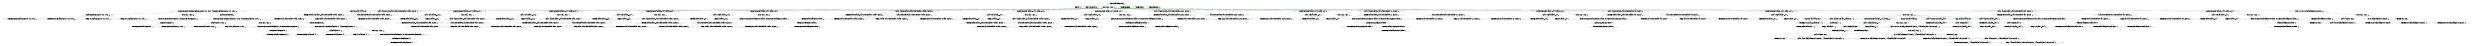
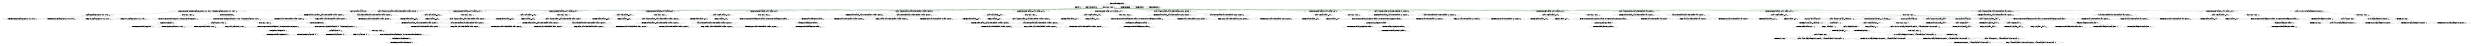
  digraph {
    edge [color=darkgreen]
    n1 [label=<(METHOD,createSimpleExpression)<SUB>55</SUB>>]
    n2 [label=<(PARAM,this)<SUB>55</SUB>>]
    n3 [label=<(PARAM,String expression)<SUB>55</SUB>>]
    n4 [label=<(BLOCK,&lt;empty&gt;,&lt;empty&gt;)<SUB>55</SUB>>]
    n5 [label=<(MODIFIER,PROTECTED)>]
    n6 [label=<(MODIFIER,VIRTUAL)>]
    n7 [label=<(METHOD_RETURN,ANY)<SUB>55</SUB>>]
    n8 [label=<(CONTROL_STRUCTURE,if (ObjectHelper.isEqualToAny(expression, &quot;body&quot;, &quot;in.body&quot;)),if (ObjectHelper.isEqualToAny(expression, &quot;body&quot;, &quot;in.body&quot;)))<SUB>56</SUB>>]
    n9 [label=<(LOCAL,String remainder: java.lang.String)>]
    n10 [label=<(&lt;operator&gt;.assignment,String remainder = ifStartsWithReturnRemainder(&quot;in.header.&quot;, expression))<SUB>65</SUB>>]
    n11 [label=<(CONTROL_STRUCTURE,if (remainder == null),if (remainder == null))<SUB>66</SUB>>]
    n12 [label=<(CONTROL_STRUCTURE,if (remainder == null),if (remainder == null))<SUB>69</SUB>>]
    n13 [label=<(CONTROL_STRUCTURE,if (remainder == null),if (remainder == null))<SUB>72</SUB>>]
    n14 [label=<(CONTROL_STRUCTURE,if (remainder != null),if (remainder != null))<SUB>75</SUB>>]
    n15 [label=<(&lt;operator&gt;.assignment,remainder = ifStartsWithReturnRemainder(&quot;out.header.&quot;, expression))<SUB>80</SUB>>]
    n16 [label=<(CONTROL_STRUCTURE,if (remainder == null),if (remainder == null))<SUB>81</SUB>>]
    n17 [label=<(CONTROL_STRUCTURE,if (remainder != null),if (remainder != null))<SUB>84</SUB>>]
    n18 [label=<(&lt;operator&gt;.assignment,remainder = ifStartsWithReturnRemainder(&quot;property.&quot;, expression))<SUB>89</SUB>>]
    n19 [label=<(CONTROL_STRUCTURE,if (remainder != null),if (remainder != null))<SUB>90</SUB>>]
    n20 [label=<(&lt;operator&gt;.assignment,remainder = ifStartsWithReturnRemainder(&quot;sys.&quot;, expression))<SUB>95</SUB>>]
    n21 [label=<(CONTROL_STRUCTURE,if (remainder != null),if (remainder != null))<SUB>96</SUB>>]
    n22 [label=<(&lt;operator&gt;.assignment,remainder = ifStartsWithReturnRemainder(&quot;date:&quot;, expression))<SUB>101</SUB>>]
    n23 [label=<(CONTROL_STRUCTURE,if (remainder != null),if (remainder != null))<SUB>102</SUB>>]
    n24 [label=<(&lt;operator&gt;.assignment,remainder = ifStartsWithReturnRemainder(&quot;bean:&quot;, expression))<SUB>113</SUB>>]
    n25 [label=<(CONTROL_STRUCTURE,if (remainder != null),if (remainder != null))<SUB>114</SUB>>]
    n26 [label=<(&lt;operator&gt;.throw,throw new IllegalSyntaxException(this, expression);)<SUB>118</SUB>>]
    n27 [label=<(isEqualToAny,isEqualToAny(expression, &quot;body&quot;, &quot;in.body&quot;))<SUB>56</SUB>>]
    n28 [label=<(BLOCK,&lt;empty&gt;,&lt;empty&gt;)<SUB>56</SUB>>]
    n29 [label=<(CONTROL_STRUCTURE,else,else)<SUB>58</SUB>>]
    n30 [label=<(IDENTIFIER,remainder,String remainder = ifStartsWithReturnRemainder(&quot;in.header.&quot;, expression))<SUB>65</SUB>>]
    n31 [label=<(ifStartsWithReturnRemainder,ifStartsWithReturnRemainder(&quot;in.header.&quot;, expression))<SUB>65</SUB>>]
    n32 [label=<(&lt;operator&gt;.equals,remainder == null)<SUB>66</SUB>>]
    n33 [label=<(BLOCK,&lt;empty&gt;,&lt;empty&gt;)<SUB>66</SUB>>]
    n34 [label=<(&lt;operator&gt;.equals,remainder == null)<SUB>69</SUB>>]
    n35 [label=<(BLOCK,&lt;empty&gt;,&lt;empty&gt;)<SUB>69</SUB>>]
    n36 [label=<(&lt;operator&gt;.equals,remainder == null)<SUB>72</SUB>>]
    n37 [label=<(BLOCK,&lt;empty&gt;,&lt;empty&gt;)<SUB>72</SUB>>]
    n38 [label=<(&lt;operator&gt;.notEquals,remainder != null)<SUB>75</SUB>>]
    n39 [label=<(BLOCK,&lt;empty&gt;,&lt;empty&gt;)<SUB>75</SUB>>]
    n40 [label=<(IDENTIFIER,remainder,remainder = ifStartsWithReturnRemainder(&quot;out.header.&quot;, expression))<SUB>80</SUB>>]
    n41 [label=<(ifStartsWithReturnRemainder,ifStartsWithReturnRemainder(&quot;out.header.&quot;, expression))<SUB>80</SUB>>]
    n42 [label=<(&lt;operator&gt;.equals,remainder == null)<SUB>81</SUB>>]
    n43 [label=<(BLOCK,&lt;empty&gt;,&lt;empty&gt;)<SUB>81</SUB>>]
    n44 [label=<(&lt;operator&gt;.notEquals,remainder != null)<SUB>84</SUB>>]
    n45 [label=<(BLOCK,&lt;empty&gt;,&lt;empty&gt;)<SUB>84</SUB>>]
    n46 [label=<(IDENTIFIER,remainder,remainder = ifStartsWithReturnRemainder(&quot;property.&quot;, expression))<SUB>89</SUB>>]
    n47 [label=<(ifStartsWithReturnRemainder,ifStartsWithReturnRemainder(&quot;property.&quot;, expression))<SUB>89</SUB>>]
    n48 [label=<(&lt;operator&gt;.notEquals,remainder != null)<SUB>90</SUB>>]
    n49 [label=<(BLOCK,&lt;empty&gt;,&lt;empty&gt;)<SUB>90</SUB>>]
    n50 [label=<(IDENTIFIER,remainder,remainder = ifStartsWithReturnRemainder(&quot;sys.&quot;, expression))<SUB>95</SUB>>]
    n51 [label=<(ifStartsWithReturnRemainder,ifStartsWithReturnRemainder(&quot;sys.&quot;, expression))<SUB>95</SUB>>]
    n52 [label=<(&lt;operator&gt;.notEquals,remainder != null)<SUB>96</SUB>>]
    n53 [label=<(BLOCK,&lt;empty&gt;,&lt;empty&gt;)<SUB>96</SUB>>]
    n54 [label=<(IDENTIFIER,remainder,remainder = ifStartsWithReturnRemainder(&quot;date:&quot;, expression))<SUB>101</SUB>>]
    n55 [label=<(ifStartsWithReturnRemainder,ifStartsWithReturnRemainder(&quot;date:&quot;, expression))<SUB>101</SUB>>]
    n56 [label=<(&lt;operator&gt;.notEquals,remainder != null)<SUB>102</SUB>>]
    n57 [label=<(BLOCK,&lt;empty&gt;,&lt;empty&gt;)<SUB>102</SUB>>]
    n58 [label=<(IDENTIFIER,remainder,remainder = ifStartsWithReturnRemainder(&quot;bean:&quot;, expression))<SUB>113</SUB>>]
    n59 [label=<(ifStartsWithReturnRemainder,ifStartsWithReturnRemainder(&quot;bean:&quot;, expression))<SUB>113</SUB>>]
    n60 [label=<(&lt;operator&gt;.notEquals,remainder != null)<SUB>114</SUB>>]
    n61 [label=<(BLOCK,&lt;empty&gt;,&lt;empty&gt;)<SUB>114</SUB>>]
    n62 [label=<(BLOCK,&lt;empty&gt;,&lt;empty&gt;)<SUB>118</SUB>>]
    n63 [label=<(IDENTIFIER,ObjectHelper,isEqualToAny(expression, &quot;body&quot;, &quot;in.body&quot;))<SUB>56</SUB>>]
    n64 [label=<(IDENTIFIER,expression,isEqualToAny(expression, &quot;body&quot;, &quot;in.body&quot;))<SUB>56</SUB>>]
    n65 [label=<(LITERAL,&quot;body&quot;,isEqualToAny(expression, &quot;body&quot;, &quot;in.body&quot;))<SUB>56</SUB>>]
    n66 [label=<(LITERAL,&quot;in.body&quot;,isEqualToAny(expression, &quot;body&quot;, &quot;in.body&quot;))<SUB>56</SUB>>]
    n67 [label=<(RETURN,return ExpressionBuilder.bodyExpression();,return ExpressionBuilder.bodyExpression();)<SUB>57</SUB>>]
    n68 [label=<(CONTROL_STRUCTURE,if (ObjectHelper.equal(expression, &quot;out.body&quot;)),if (ObjectHelper.equal(expression, &quot;out.body&quot;)))<SUB>58</SUB>>]
    n69 [label=<(bodyExpression,bodyExpression())<SUB>57</SUB>>]
    n70 [label=<(IDENTIFIER,ExpressionBuilder,bodyExpression())<SUB>57</SUB>>]
    n71 [label=<(equal,equal(expression, &quot;out.body&quot;))<SUB>58</SUB>>]
    n72 [label=<(BLOCK,&lt;empty&gt;,&lt;empty&gt;)<SUB>58</SUB>>]
    n73 [label=<(CONTROL_STRUCTURE,else,else)<SUB>60</SUB>>]
    n74 [label=<(IDENTIFIER,ObjectHelper,equal(expression, &quot;out.body&quot;))<SUB>58</SUB>>]
    n75 [label=<(IDENTIFIER,expression,equal(expression, &quot;out.body&quot;))<SUB>58</SUB>>]
    n76 [label=<(LITERAL,&quot;out.body&quot;,equal(expression, &quot;out.body&quot;))<SUB>58</SUB>>]
    n77 [label=<(RETURN,return ExpressionBuilder.outBodyExpression();,return ExpressionBuilder.outBodyExpression();)<SUB>59</SUB>>]
    n78 [label=<(CONTROL_STRUCTURE,if (ObjectHelper.equal(expression, &quot;id&quot;)),if (ObjectHelper.equal(expression, &quot;id&quot;)))<SUB>60</SUB>>]
    n79 [label=<(outBodyExpression,outBodyExpression())<SUB>59</SUB>>]
    n80 [label=<(IDENTIFIER,ExpressionBuilder,outBodyExpression())<SUB>59</SUB>>]
    n81 [label=<(equal,equal(expression, &quot;id&quot;))<SUB>60</SUB>>]
    n82 [label=<(BLOCK,&lt;empty&gt;,&lt;empty&gt;)<SUB>60</SUB>>]
    n83 [label=<(IDENTIFIER,ObjectHelper,equal(expression, &quot;id&quot;))<SUB>60</SUB>>]
    n84 [label=<(IDENTIFIER,expression,equal(expression, &quot;id&quot;))<SUB>60</SUB>>]
    n85 [label=<(LITERAL,&quot;id&quot;,equal(expression, &quot;id&quot;))<SUB>60</SUB>>]
    n86 [label=<(RETURN,return ExpressionBuilder.messageIdExpression();,return ExpressionBuilder.messageIdExpression();)<SUB>61</SUB>>]
    n87 [label=<(messageIdExpression,messageIdExpression())<SUB>61</SUB>>]
    n88 [label=<(IDENTIFIER,ExpressionBuilder,messageIdExpression())<SUB>61</SUB>>]
    n89 [label=<(IDENTIFIER,this,ifStartsWithReturnRemainder(&quot;in.header.&quot;, expression))<SUB>65</SUB>>]
    n90 [label=<(LITERAL,&quot;in.header.&quot;,ifStartsWithReturnRemainder(&quot;in.header.&quot;, expression))<SUB>65</SUB>>]
    n91 [label=<(IDENTIFIER,expression,ifStartsWithReturnRemainder(&quot;in.header.&quot;, expression))<SUB>65</SUB>>]
    n92 [label=<(IDENTIFIER,remainder,remainder == null)<SUB>66</SUB>>]
    n93 [label=<(LITERAL,null,remainder == null)<SUB>66</SUB>>]
    n94 [label=<(&lt;operator&gt;.assignment,remainder = ifStartsWithReturnRemainder(&quot;header.&quot;, expression))<SUB>67</SUB>>]
    n95 [label=<(IDENTIFIER,remainder,remainder = ifStartsWithReturnRemainder(&quot;header.&quot;, expression))<SUB>67</SUB>>]
    n96 [label=<(ifStartsWithReturnRemainder,ifStartsWithReturnRemainder(&quot;header.&quot;, expression))<SUB>67</SUB>>]
    n97 [label=<(IDENTIFIER,this,ifStartsWithReturnRemainder(&quot;header.&quot;, expression))<SUB>67</SUB>>]
    n98 [label=<(LITERAL,&quot;header.&quot;,ifStartsWithReturnRemainder(&quot;header.&quot;, expression))<SUB>67</SUB>>]
    n99 [label=<(IDENTIFIER,expression,ifStartsWithReturnRemainder(&quot;header.&quot;, expression))<SUB>67</SUB>>]
    n100 [label=<(IDENTIFIER,remainder,remainder == null)<SUB>69</SUB>>]
    n101 [label=<(LITERAL,null,remainder == null)<SUB>69</SUB>>]
    n102 [label=<(&lt;operator&gt;.assignment,remainder = ifStartsWithReturnRemainder(&quot;headers.&quot;, expression))<SUB>70</SUB>>]
    n103 [label=<(IDENTIFIER,remainder,remainder = ifStartsWithReturnRemainder(&quot;headers.&quot;, expression))<SUB>70</SUB>>]
    n104 [label=<(ifStartsWithReturnRemainder,ifStartsWithReturnRemainder(&quot;headers.&quot;, expression))<SUB>70</SUB>>]
    n105 [label=<(IDENTIFIER,this,ifStartsWithReturnRemainder(&quot;headers.&quot;, expression))<SUB>70</SUB>>]
    n106 [label=<(LITERAL,&quot;headers.&quot;,ifStartsWithReturnRemainder(&quot;headers.&quot;, expression))<SUB>70</SUB>>]
    n107 [label=<(IDENTIFIER,expression,ifStartsWithReturnRemainder(&quot;headers.&quot;, expression))<SUB>70</SUB>>]
    n108 [label=<(IDENTIFIER,remainder,remainder == null)<SUB>72</SUB>>]
    n109 [label=<(LITERAL,null,remainder == null)<SUB>72</SUB>>]
    n110 [label=<(&lt;operator&gt;.assignment,remainder = ifStartsWithReturnRemainder(&quot;in.headers.&quot;, expression))<SUB>73</SUB>>]
    n111 [label=<(IDENTIFIER,remainder,remainder = ifStartsWithReturnRemainder(&quot;in.headers.&quot;, expression))<SUB>73</SUB>>]
    n112 [label=<(ifStartsWithReturnRemainder,ifStartsWithReturnRemainder(&quot;in.headers.&quot;, expression))<SUB>73</SUB>>]
    n113 [label=<(IDENTIFIER,this,ifStartsWithReturnRemainder(&quot;in.headers.&quot;, expression))<SUB>73</SUB>>]
    n114 [label=<(LITERAL,&quot;in.headers.&quot;,ifStartsWithReturnRemainder(&quot;in.headers.&quot;, expression))<SUB>73</SUB>>]
    n115 [label=<(IDENTIFIER,expression,ifStartsWithReturnRemainder(&quot;in.headers.&quot;, expression))<SUB>73</SUB>>]
    n116 [label=<(IDENTIFIER,remainder,remainder != null)<SUB>75</SUB>>]
    n117 [label=<(LITERAL,null,remainder != null)<SUB>75</SUB>>]
    n118 [label=<(RETURN,return ExpressionBuilder.headerExpression(remainder);,return ExpressionBuilder.headerExpression(remainder);)<SUB>76</SUB>>]
    n119 [label=<(headerExpression,headerExpression(remainder))<SUB>76</SUB>>]
    n120 [label=<(IDENTIFIER,ExpressionBuilder,headerExpression(remainder))<SUB>76</SUB>>]
    n121 [label=<(IDENTIFIER,remainder,headerExpression(remainder))<SUB>76</SUB>>]
    n122 [label=<(IDENTIFIER,this,ifStartsWithReturnRemainder(&quot;out.header.&quot;, expression))<SUB>80</SUB>>]
    n123 [label=<(LITERAL,&quot;out.header.&quot;,ifStartsWithReturnRemainder(&quot;out.header.&quot;, expression))<SUB>80</SUB>>]
    n124 [label=<(IDENTIFIER,expression,ifStartsWithReturnRemainder(&quot;out.header.&quot;, expression))<SUB>80</SUB>>]
    n125 [label=<(IDENTIFIER,remainder,remainder == null)<SUB>81</SUB>>]
    n126 [label=<(LITERAL,null,remainder == null)<SUB>81</SUB>>]
    n127 [label=<(&lt;operator&gt;.assignment,remainder = ifStartsWithReturnRemainder(&quot;out.headers.&quot;, expression))<SUB>82</SUB>>]
    n128 [label=<(IDENTIFIER,remainder,remainder = ifStartsWithReturnRemainder(&quot;out.headers.&quot;, expression))<SUB>82</SUB>>]
    n129 [label=<(ifStartsWithReturnRemainder,ifStartsWithReturnRemainder(&quot;out.headers.&quot;, expression))<SUB>82</SUB>>]
    n130 [label=<(IDENTIFIER,this,ifStartsWithReturnRemainder(&quot;out.headers.&quot;, expression))<SUB>82</SUB>>]
    n131 [label=<(LITERAL,&quot;out.headers.&quot;,ifStartsWithReturnRemainder(&quot;out.headers.&quot;, expression))<SUB>82</SUB>>]
    n132 [label=<(IDENTIFIER,expression,ifStartsWithReturnRemainder(&quot;out.headers.&quot;, expression))<SUB>82</SUB>>]
    n133 [label=<(IDENTIFIER,remainder,remainder != null)<SUB>84</SUB>>]
    n134 [label=<(LITERAL,null,remainder != null)<SUB>84</SUB>>]
    n135 [label=<(RETURN,return ExpressionBuilder.outHeaderExpression(remainder);,return ExpressionBuilder.outHeaderExpression(remainder);)<SUB>85</SUB>>]
    n136 [label=<(outHeaderExpression,outHeaderExpression(remainder))<SUB>85</SUB>>]
    n137 [label=<(IDENTIFIER,ExpressionBuilder,outHeaderExpression(remainder))<SUB>85</SUB>>]
-   n138 [label=<(IDENTIFIER,remainder,outHeaderExpression(remainder))<SUB>85</SUB>>]
    n139 [label=<(IDENTIFIER,this,ifStartsWithReturnRemainder(&quot;property.&quot;, expression))<SUB>89</SUB>>]
    n140 [label=<(LITERAL,&quot;property.&quot;,ifStartsWithReturnRemainder(&quot;property.&quot;, expression))<SUB>89</SUB>>]
    n141 [label=<(IDENTIFIER,expression,ifStartsWithReturnRemainder(&quot;property.&quot;, expression))<SUB>89</SUB>>]
    n142 [label=<(IDENTIFIER,remainder,remainder != null)<SUB>90</SUB>>]
    n143 [label=<(LITERAL,null,remainder != null)<SUB>90</SUB>>]
    n144 [label=<(RETURN,return ExpressionBuilder.propertyExpression(remainder);,return ExpressionBuilder.propertyExpression(remainder);)<SUB>91</SUB>>]
    n145 [label=<(propertyExpression,propertyExpression(remainder))<SUB>91</SUB>>]
    n146 [label=<(IDENTIFIER,ExpressionBuilder,propertyExpression(remainder))<SUB>91</SUB>>]
    n147 [label=<(IDENTIFIER,remainder,propertyExpression(remainder))<SUB>91</SUB>>]
    n148 [label=<(IDENTIFIER,ExpressionBuilder,systemProperty(remainder))<SUB>97</SUB>>]
    n149 [label=<(IDENTIFIER,this,ifStartsWithReturnRemainder(&quot;sys.&quot;, expression))<SUB>95</SUB>>]
    n150 [label=<(LITERAL,&quot;sys.&quot;,ifStartsWithReturnRemainder(&quot;sys.&quot;, expression))<SUB>95</SUB>>]
    n151 [label=<(IDENTIFIER,expression,ifStartsWithReturnRemainder(&quot;sys.&quot;, expression))<SUB>95</SUB>>]
    n152 [label=<(IDENTIFIER,remainder,remainder != null)<SUB>96</SUB>>]
    n153 [label=<(LITERAL,null,remainder != null)<SUB>96</SUB>>]
    n154 [label=<(RETURN,return ExpressionBuilder.systemProperty(remainder);,return ExpressionBuilder.systemProperty(remainder);)<SUB>97</SUB>>]
    n155 [label=<(systemProperty,systemProperty(remainder))<SUB>97</SUB>>]
    n156 [label=<(IDENTIFIER,remainder,systemProperty(remainder))<SUB>97</SUB>>]
    n157 [label=<(IDENTIFIER,this,ifStartsWithReturnRemainder(&quot;date:&quot;, expression))<SUB>101</SUB>>]
    n158 [label=<(LITERAL,&quot;date:&quot;,ifStartsWithReturnRemainder(&quot;date:&quot;, expression))<SUB>101</SUB>>]
    n159 [label=<(IDENTIFIER,expression,ifStartsWithReturnRemainder(&quot;date:&quot;, expression))<SUB>101</SUB>>]
    n160 [label=<(IDENTIFIER,remainder,remainder != null)<SUB>102</SUB>>]
    n161 [label=<(LITERAL,null,remainder != null)<SUB>102</SUB>>]
    n162 [label=<(LOCAL,String[] parts: java.lang.String[])>]
    n163 [label=<(&lt;operator&gt;.assignment,String[] parts = remainder.split(&quot;:&quot;))<SUB>103</SUB>>]
    n164 [label=<(CONTROL_STRUCTURE,if (parts.length != 2),if (parts.length != 2))<SUB>104</SUB>>]
    n165 [label=<(LOCAL,String command: java.lang.String)>]
    n166 [label=<(&lt;operator&gt;.assignment,String command = parts[0])<SUB>107</SUB>>]
    n167 [label=<(LOCAL,String pattern: java.lang.String)>]
    n168 [label=<(&lt;operator&gt;.assignment,String pattern = parts[1])<SUB>108</SUB>>]
    n169 [label=<(RETURN,return ExpressionBuilder.dateExpression(command, pattern);,return ExpressionBuilder.dateExpression(command, pattern);)<SUB>109</SUB>>]
    n170 [label=<(IDENTIFIER,parts,String[] parts = remainder.split(&quot;:&quot;))<SUB>103</SUB>>]
    n171 [label=<(split,remainder.split(&quot;:&quot;))<SUB>103</SUB>>]
    n172 [label=<(&lt;operator&gt;.notEquals,parts.length != 2)<SUB>104</SUB>>]
    n173 [label=<(BLOCK,&lt;empty&gt;,&lt;empty&gt;)<SUB>104</SUB>>]
    n174 [label=<(IDENTIFIER,command,String command = parts[0])<SUB>107</SUB>>]
    n175 [label=<(&lt;operator&gt;.indexAccess,parts[0])<SUB>107</SUB>>]
    n176 [label=<(IDENTIFIER,pattern,String pattern = parts[1])<SUB>108</SUB>>]
    n177 [label=<(&lt;operator&gt;.indexAccess,parts[1])<SUB>108</SUB>>]
    n178 [label=<(dateExpression,dateExpression(command, pattern))<SUB>109</SUB>>]
    n179 [label=<(IDENTIFIER,remainder,remainder.split(&quot;:&quot;))<SUB>103</SUB>>]
    n180 [label=<(LITERAL,&quot;:&quot;,remainder.split(&quot;:&quot;))<SUB>103</SUB>>]
    n181 [label=<(&lt;operator&gt;.fieldAccess,parts.length)<SUB>104</SUB>>]
    n182 [label=<(LITERAL,2,parts.length != 2)<SUB>104</SUB>>]
    n183 [label=<(&lt;operator&gt;.throw,throw new IllegalSyntaxException(this, expression + &quot; ${date:command:pattern} is the correct syntax.&quot;);)<SUB>105</SUB>>]
    n184 [label=<(IDENTIFIER,parts,parts.length != 2)<SUB>104</SUB>>]
    n185 [label=<(FIELD_IDENTIFIER,length,length)<SUB>104</SUB>>]
    n186 [label=<(BLOCK,&lt;empty&gt;,&lt;empty&gt;)<SUB>105</SUB>>]
    n187 [label=<(&lt;operator&gt;.assignment,&lt;empty&gt;)>]
    n188 [label=<(&lt;init&gt;,new IllegalSyntaxException(this, expression + &quot; ${date:command:pattern} is the correct syntax.&quot;))<SUB>105</SUB>>]
    n189 [label=<(IDENTIFIER,$obj1,&lt;empty&gt;)>]
    n190 [label=<(IDENTIFIER,$obj1,&lt;empty&gt;)>]
    n191 [label=<(&lt;operator&gt;.alloc,new IllegalSyntaxException(this, expression + &quot; ${date:command:pattern} is the correct syntax.&quot;))<SUB>105</SUB>>]
    n192 [label=<(IDENTIFIER,$obj1,new IllegalSyntaxException(this, expression + &quot; ${date:command:pattern} is the correct syntax.&quot;))>]
    n193 [label=<(IDENTIFIER,this,new IllegalSyntaxException(this, expression + &quot; ${date:command:pattern} is the correct syntax.&quot;))<SUB>105</SUB>>]
    n194 [label=<(&lt;operator&gt;.addition,expression + &quot; ${date:command:pattern} is the correct syntax.&quot;)<SUB>105</SUB>>]
    n195 [label=<(IDENTIFIER,expression,expression + &quot; ${date:command:pattern} is the correct syntax.&quot;)<SUB>105</SUB>>]
    n196 [label=<(LITERAL,&quot; ${date:command:pattern} is the correct syntax.&quot;,expression + &quot; ${date:command:pattern} is the correct syntax.&quot;)<SUB>105</SUB>>]
    n197 [label=<(IDENTIFIER,parts,String command = parts[0])<SUB>107</SUB>>]
    n198 [label=<(LITERAL,0,String command = parts[0])<SUB>107</SUB>>]
    n199 [label=<(IDENTIFIER,parts,String pattern = parts[1])<SUB>108</SUB>>]
    n200 [label=<(LITERAL,1,String pattern = parts[1])<SUB>108</SUB>>]
    n201 [label=<(IDENTIFIER,ExpressionBuilder,dateExpression(command, pattern))<SUB>109</SUB>>]
    n202 [label=<(IDENTIFIER,command,dateExpression(command, pattern))<SUB>109</SUB>>]
    n203 [label=<(IDENTIFIER,pattern,dateExpression(command, pattern))<SUB>109</SUB>>]
    n204 [label=<(IDENTIFIER,this,ifStartsWithReturnRemainder(&quot;bean:&quot;, expression))<SUB>113</SUB>>]
    n205 [label=<(LITERAL,&quot;bean:&quot;,ifStartsWithReturnRemainder(&quot;bean:&quot;, expression))<SUB>113</SUB>>]
    n206 [label=<(IDENTIFIER,expression,ifStartsWithReturnRemainder(&quot;bean:&quot;, expression))<SUB>113</SUB>>]
    n207 [label=<(IDENTIFIER,remainder,remainder != null)<SUB>114</SUB>>]
    n208 [label=<(LITERAL,null,remainder != null)<SUB>114</SUB>>]
    n209 [label=<(RETURN,return ExpressionBuilder.beanExpression(remainder);,return ExpressionBuilder.beanExpression(remainder);)<SUB>115</SUB>>]
    n210 [label=<(beanExpression,beanExpression(remainder))<SUB>115</SUB>>]
    n211 [label=<(IDENTIFIER,ExpressionBuilder,beanExpression(remainder))<SUB>115</SUB>>]
    n212 [label=<(IDENTIFIER,remainder,beanExpression(remainder))<SUB>115</SUB>>]
    n213 [label=<(&lt;operator&gt;.assignment,&lt;empty&gt;)>]
    n214 [label=<(&lt;init&gt;,new IllegalSyntaxException(this, expression))<SUB>118</SUB>>]
    n215 [label=<(IDENTIFIER,$obj2,&lt;empty&gt;)>]
    n216 [label=<(IDENTIFIER,$obj2,&lt;empty&gt;)>]
    n217 [label=<(&lt;operator&gt;.alloc,new IllegalSyntaxException(this, expression))<SUB>118</SUB>>]
    n218 [label=<(IDENTIFIER,$obj2,new IllegalSyntaxException(this, expression))>]
    n219 [label=<(IDENTIFIER,this,new IllegalSyntaxException(this, expression))<SUB>118</SUB>>]
    n220 [label=<(IDENTIFIER,expression,new IllegalSyntaxException(this, expression))<SUB>118</SUB>>]
    n1 -> n2
    n1 -> n3
    n1 -> n4
    n1 -> n5
    n1 -> n6 [color=gray40]
    n1 -> n7
    n4 -> n8 [color=gray40]
    n4 -> n9 [color=gray40]
    n4 -> n10
    n4 -> n11
    n4 -> n12
    n4 -> n13 [color=gray40]
    n4 -> n14 [color=gray40]
    n4 -> n15
    n4 -> n16 [color=gray40]
    n4 -> n17 [color=gray40]
    n4 -> n18 [color=gray40]
    n4 -> n19
    n4 -> n20
    n4 -> n21 [color=gray40]
    n4 -> n22 [color=gray40]
    n4 -> n23
    n4 -> n24
    n4 -> n25
    n4 -> n26
    n8 -> n27
    n8 -> n28
    n8 -> n29
    n10 -> n30 [color=gray40]
    n10 -> n31 [color=gray40]
    n11 -> n32
    n11 -> n33
    n12 -> n34
    n12 -> n35 [color=gray40]
    n13 -> n36
    n13 -> n37 [color=gray40]
    n14 -> n38 [color=gray40]
    n14 -> n39
    n15 -> n40
    n15 -> n41
    n16 -> n42
    n16 -> n43 [color=gray40]
    n17 -> n44
    n17 -> n45 [color=gray40]
    n18 -> n46
    n18 -> n47
    n19 -> n48
    n19 -> n49 [color=gray40]
    n20 -> n50 [color=gray40]
    n20 -> n51 [color=gray40]
    n21 -> n52 [color=gray40]
    n21 -> n53
    n22 -> n54
    n22 -> n55 [color=gray40]
    n23 -> n56
    n23 -> n57 [color=gray40]
    n24 -> n58 [color=gray40]
    n24 -> n59 [color=gray40]
    n25 -> n60 [color=gray40]
    n25 -> n61 [color=gray40]
    n26 -> n62
    n27 -> n63 [color=gray40]
    n27 -> n64
    n27 -> n65 [color=gray40]
    n27 -> n66
    n28 -> n67
    n29 -> n68 [color=gray40]
    n31 -> n89 [color=gray40]
    n31 -> n90
    n31 -> n91 [color=gray40]
    n32 -> n92 [color=gray40]
    n32 -> n93 [color=gray40]
    n33 -> n94 [color=gray40]
    n34 -> n100
    n34 -> n101
    n35 -> n102 [color=gray40]
    n36 -> n108
    n36 -> n109
    n37 -> n110
    n38 -> n116 [color=gray40]
    n38 -> n117
    n39 -> n118
    n41 -> n122
    n41 -> n123
    n41 -> n124 [color=gray40]
    n42 -> n125 [color=gray40]
    n42 -> n126
    n43 -> n127
    n44 -> n133 [color=gray40]
    n44 -> n134
    n45 -> n135 [color=gray40]
    n47 -> n139 [color=gray40]
    n47 -> n140
    n47 -> n141 [color=gray40]
    n48 -> n142 [color=gray40]
    n48 -> n143 [color=gray40]
    n49 -> n144
    n51 -> n149
    n51 -> n150 [color=gray40]
    n51 -> n151
    n52 -> n152
    n52 -> n153
    n53 -> n154
    n55 -> n157 [color=gray40]
    n55 -> n158
    n55 -> n159
    n56 -> n160
    n56 -> n161
    n57 -> n162
    n57 -> n163
    n57 -> n164 [color=gray40]
    n57 -> n165 [color=gray40]
    n57 -> n166
    n57 -> n167 [color=gray40]
    n57 -> n168
    n57 -> n169
    n59 -> n204 [color=gray40]
    n59 -> n205
    n59 -> n206 [color=gray40]
    n60 -> n207 [color=gray40]
    n60 -> n208 [color=gray40]
    n61 -> n209 [color=gray40]
    n62 -> n213
    n62 -> n214
    n62 -> n215
    n67 -> n69 [color=gray40]
    n68 -> n71
    n68 -> n72
    n68 -> n73
    n69 -> n70
    n71 -> n74 [color=gray40]
    n71 -> n75
    n71 -> n76
    n72 -> n77
    n73 -> n78
    n77 -> n79
    n78 -> n81
    n78 -> n82
    n79 -> n80
    n81 -> n83
    n81 -> n84
    n81 -> n85
    n82 -> n86
    n86 -> n87
    n87 -> n88 [color=gray40]
    n94 -> n95
    n94 -> n96 [color=gray40]
    n96 -> n97 [color=gray40]
    n96 -> n98
    n96 -> n99 [color=gray40]
    n102 -> n103 [color=gray40]
    n102 -> n104
    n104 -> n105 [color=gray40]
    n104 -> n106
    n104 -> n107
    n110 -> n111 [color=gray40]
    n110 -> n112 [color=gray40]
    n112 -> n113
    n112 -> n114
    n112 -> n115 [color=gray40]
    n118 -> n119 [color=gray40]
    n119 -> n120 [color=gray40]
    n121 -> n119 [color=gray40]
    n127 -> n128 [color=gray40]
    n127 -> n129
    n129 -> n130 [color=gray40]
    n129 -> n131
    n129 -> n132
    n135 -> n136 [color=gray40]
    n136 -> n137
-   n136 -> n138 [color=gray40]
    n144 -> n145 [color=gray40]
    n145 -> n146
    n145 -> n147 [color=gray40]
    n147 -> n148
    n154 -> n155 [color=gray40]
    n155 -> n156 [color=gray40]
    n163 -> n170
    n163 -> n171
    n164 -> n172 [color=gray40]
    n164 -> n173 [color=gray40]
    n166 -> n174 [color=gray40]
    n166 -> n175 [color=gray40]
    n168 -> n176 [color=gray40]
    n168 -> n177
    n169 -> n178
    n171 -> n179
    n171 -> n180 [color=gray40]
    n172 -> n181
    n172 -> n182
    n173 -> n183 [color=gray40]
    n175 -> n197 [color=gray40]
    n175 -> n198
    n177 -> n199 [color=gray40]
    n177 -> n200
    n178 -> n201 [color=gray40]
    n178 -> n202
    n178 -> n203
    n181 -> n184 [color=gray40]
    n181 -> n185
    n183 -> n186
    n186 -> n187 [color=gray40]
    n186 -> n188
    n186 -> n189 [color=gray40]
    n187 -> n190
    n187 -> n191
    n188 -> n192
    n188 -> n193 [color=gray40]
    n188 -> n194 [color=gray40]
    n194 -> n195
    n194 -> n196 [color=gray40]
    n209 -> n210
    n210 -> n211
    n212 -> n210 [color=gray40]
    n213 -> n216
    n213 -> n217 [color=gray40]
    n214 -> n218
    n214 -> n219 [color=gray40]
    n214 -> n220 [color=gray40]
  }
